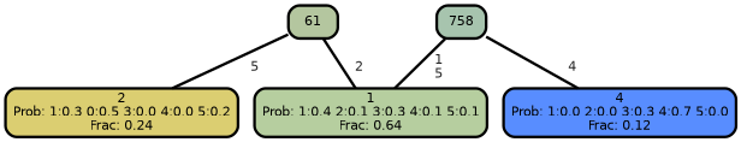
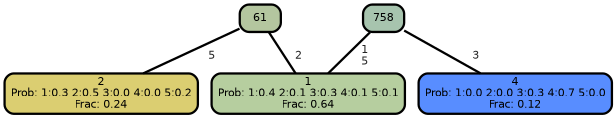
  graph {
    ranksep="0 equally"
    splines=straight
    node [color=black fontcolor=black fontname=helvetica penwidth=3 shape=box style="filled, rounded"]
    edge [color=black fontcolor=grey14 fontname=helvetica fontweight=bold penwidth=3]
-   n1 [fillcolor="#dbce71" label="2\nProb: 1:0.3 0:0.5 3:0.0 4:0.0 5:0.2\nFrac: 0.24"]
+   n1 [fillcolor="#dbce71" label="2\nProb: 1:0.3 2:0.5 3:0.0 4:0.0 5:0.2\nFrac: 0.24"]
    n2 [fillcolor="#b4c69f" label=61]
    n3 [fillcolor="#b6ce9f" label="1\nProb: 1:0.4 2:0.1 3:0.3 4:0.1 5:0.1\nFrac: 0.64"]
    n4 [fillcolor="#a7c4ae" label=758]
    n5 [fillcolor="#588dff" label="4\nProb: 1:0.0 2:0.0 3:0.3 4:0.7 5:0.0\nFrac: 0.12"]
    subgraph sub_1 {
      rank=same
    }
    n2 -- n1 [label=" 5"]
    n2 -- n3 [label=" 2"]
    n4 -- n3 [label=" 1\n 5"]
-   n4 -- n5 [label=" 4"]
+   n4 -- n5 [label=" 3"]
  }
